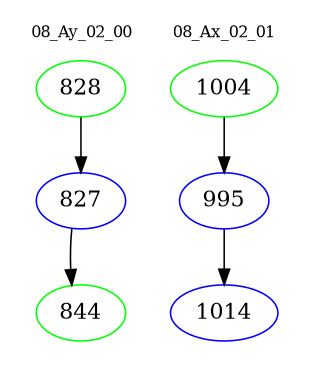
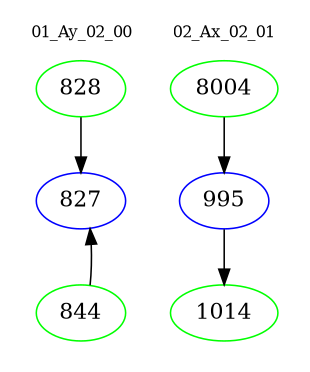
  digraph {
    node [color=green]
    edge [color=black]
    n1 [label=828]
    n2 [color=blue label=827]
    n3 [label=844]
-   n4 [label=1004]
+   n4 [label=8004]
    n5 [color=blue label=995]
-   n6 [color=blue label=1014]
+   n6 [label=1014]
    subgraph cluster_1 {
      color=white
      fontsize=10
-     label="08_Ay_02_00"
+     label="01_Ay_02_00"
      n1
      n2
      n3
    }
    subgraph cluster_2 {
      color=white
      fontsize=10
-     label="08_Ax_02_01"
+     label="02_Ax_02_01"
      n4
      n5
      n6
    }
    n1 -> n2
-   n2 -> n3
+   n3 -> n2
    n4 -> n5
    n5 -> n6
  }
